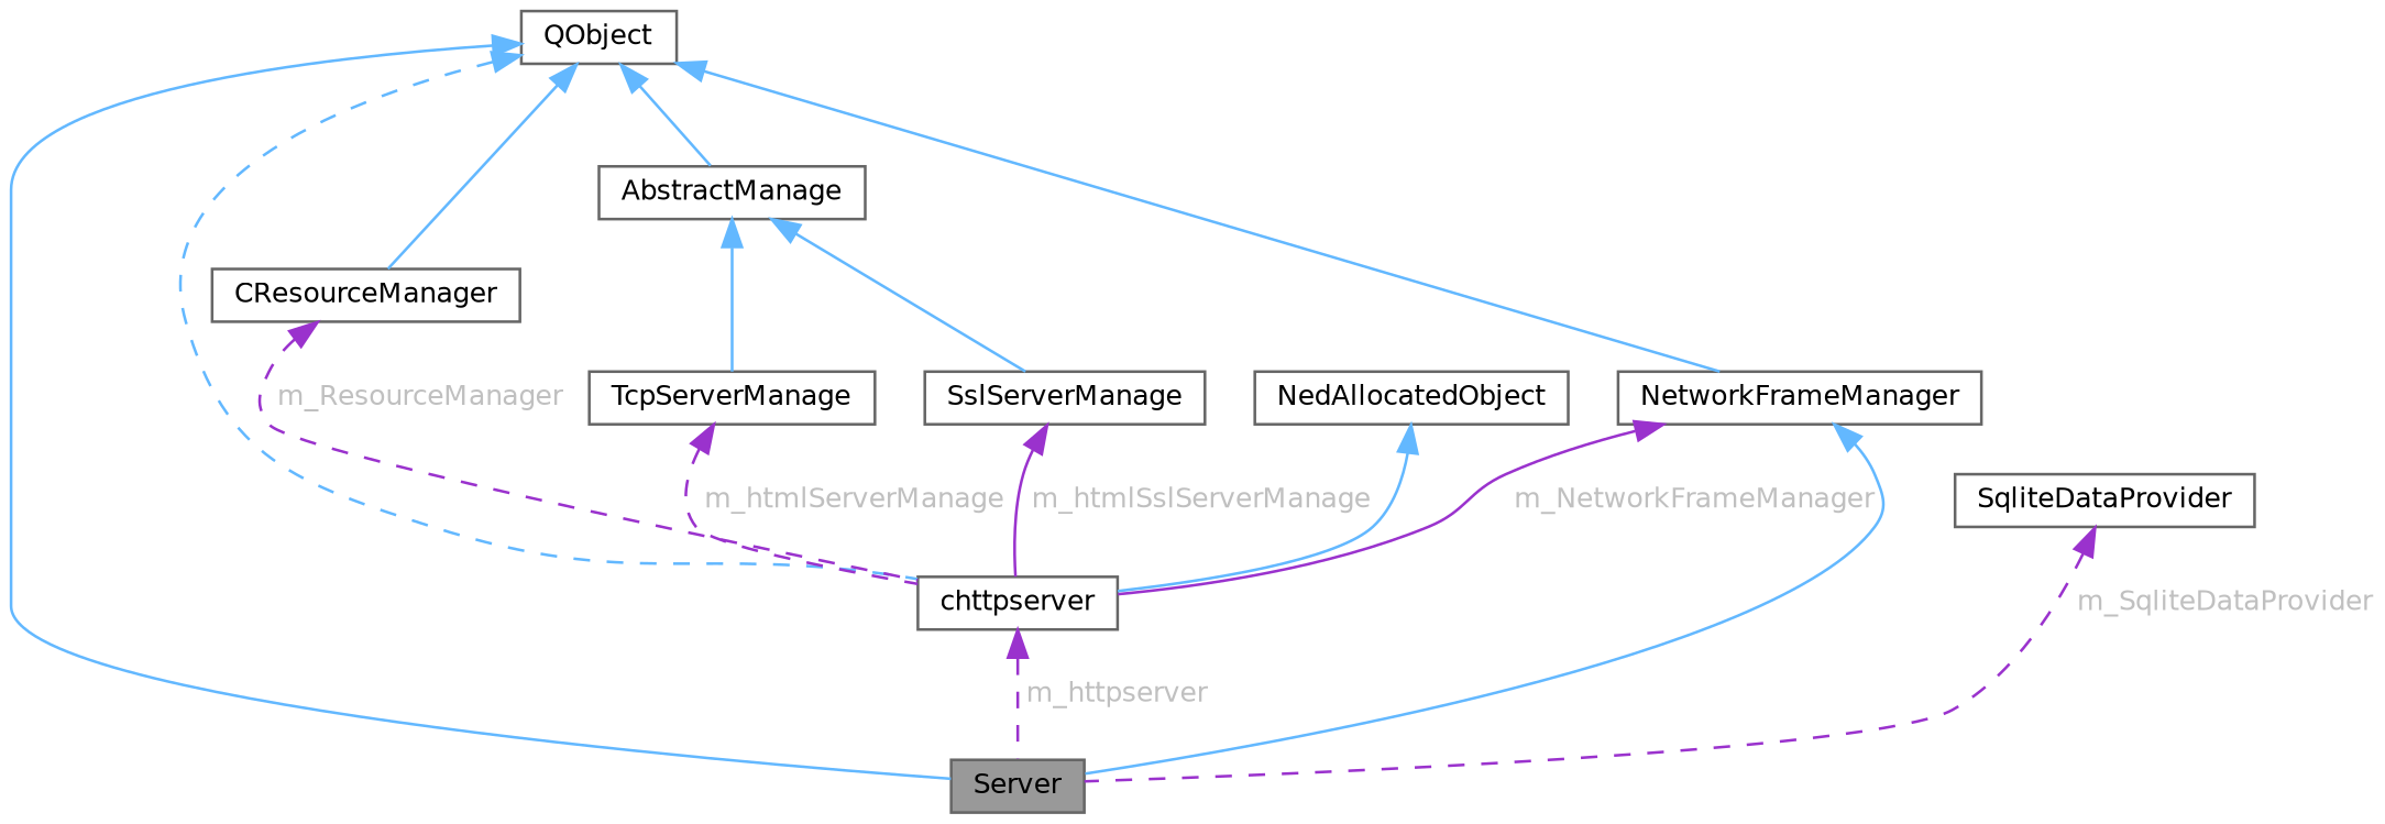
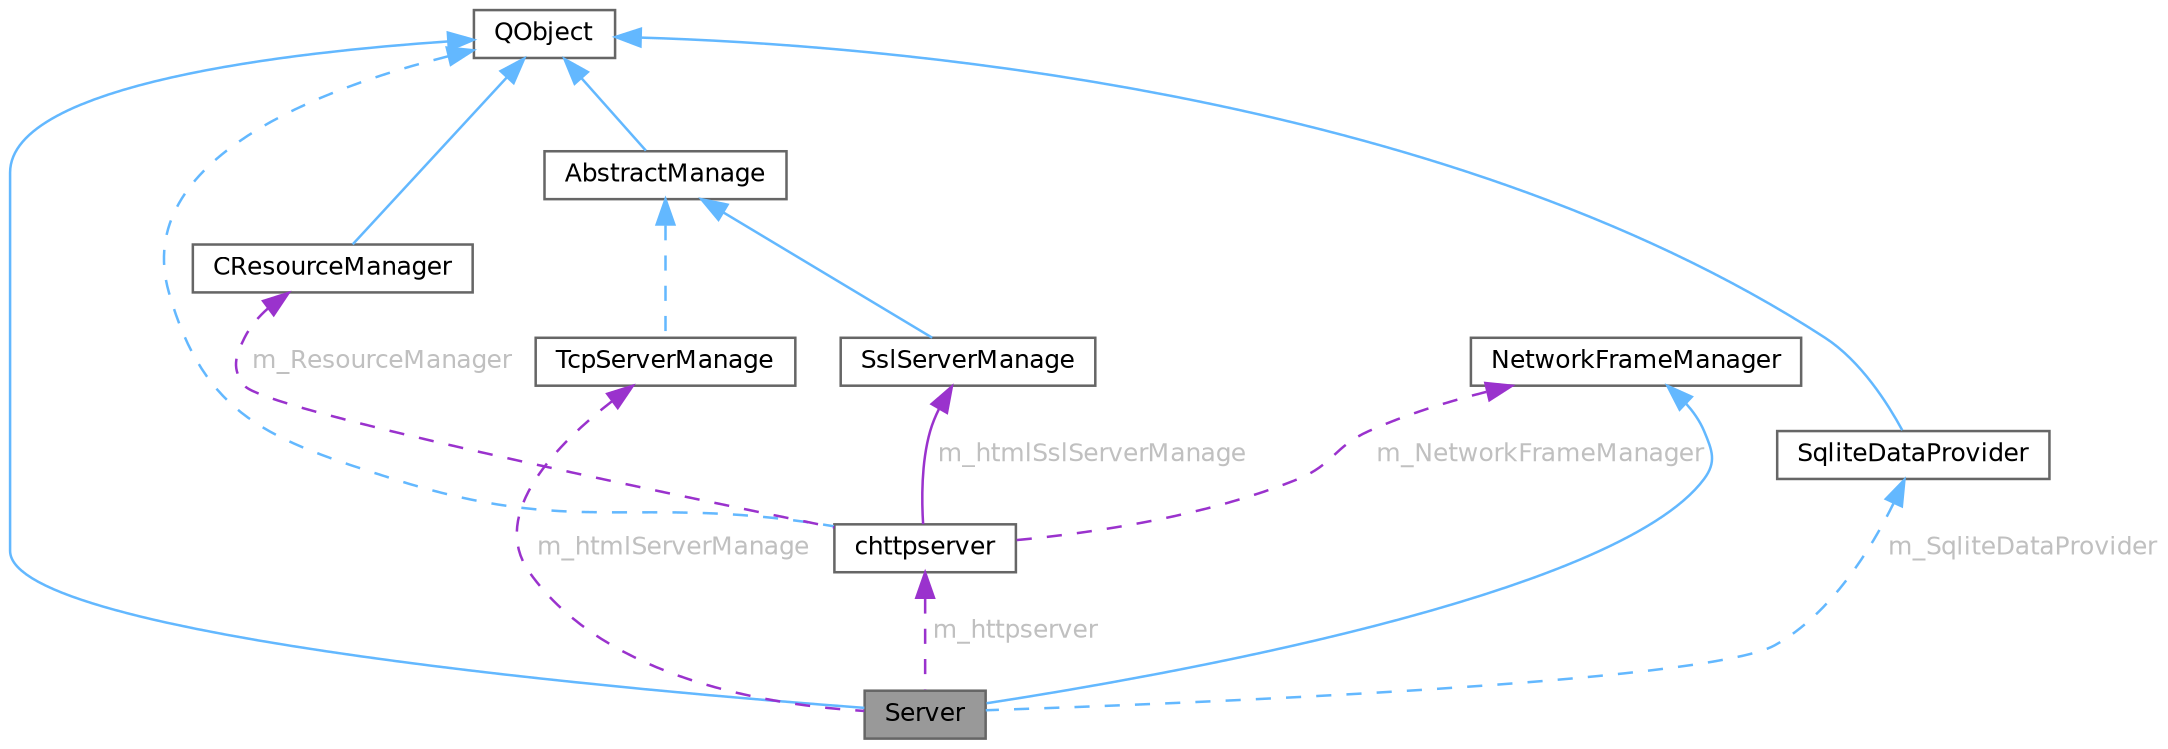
  digraph {
    node [color=gray40 fillcolor=white fontname=Helvetica fontsize=10 shape=box style=filled]
    edge [color=steelblue1 dir=back fontname=Helvetica fontsize=10 labelfontname=Helvetica labelfontsize=10 style=solid]
    n1 [fillcolor=grey60 fontcolor=black height=0.2 label=Server width=0.4]
    n2 [height=0.2 label=QObject width=0.4]
    n3 [height=0.2 label=chttpserver width=0.4]
    n4 [height=0.2 label=CResourceManager width=0.4]
    n5 [height=0.2 label=AbstractManage width=0.4]
    n6 [height=0.2 label=SqliteDataProvider width=0.4]
    n7 [height=0.2 label=TcpServerManage width=0.4]
    n8 [height=0.2 label=SslServerManage width=0.4]
    n9 [height=0.2 label=NetworkFrameManager width=0.4]
-   n10 [height=0.2 label=NedAllocatedObject width=0.4]
    n2 -> n1
    n2 -> n3 [style=dashed]
    n2 -> n4
    n2 -> n5
-   n2 -> n9
+   n2 -> n6
    n3 -> n1 [color=darkorchid3 fontcolor=grey label=" m_httpserver" style=dashed]
    n4 -> n3 [color=darkorchid3 fontcolor=grey label=" m_ResourceManager" style=dashed]
-   n5 -> n7
+   n5 -> n7 [style=dashed]
    n5 -> n8
-   n6 -> n1 [color=darkorchid3 fontcolor=grey label=" m_SqliteDataProvider" style=dashed]
-   n7 -> n3 [color=darkorchid3 fontcolor=grey label=" m_htmlServerManage" style=dashed]
+   n6 -> n1 [fontcolor=grey label=" m_SqliteDataProvider" style=dashed]
+   n7 -> n1 [color=darkorchid3 fontcolor=grey label=" m_htmlServerManage" style=dashed]
    n8 -> n3 [color=darkorchid3 fontcolor=grey label=" m_htmlSslServerManage"]
    n9 -> n1
-   n9 -> n3 [color=darkorchid3 fontcolor=grey label=" m_NetworkFrameManager"]
-   n10 -> n3
+   n9 -> n3 [color=darkorchid3 fontcolor=grey label=" m_NetworkFrameManager" style=dashed]
  }
